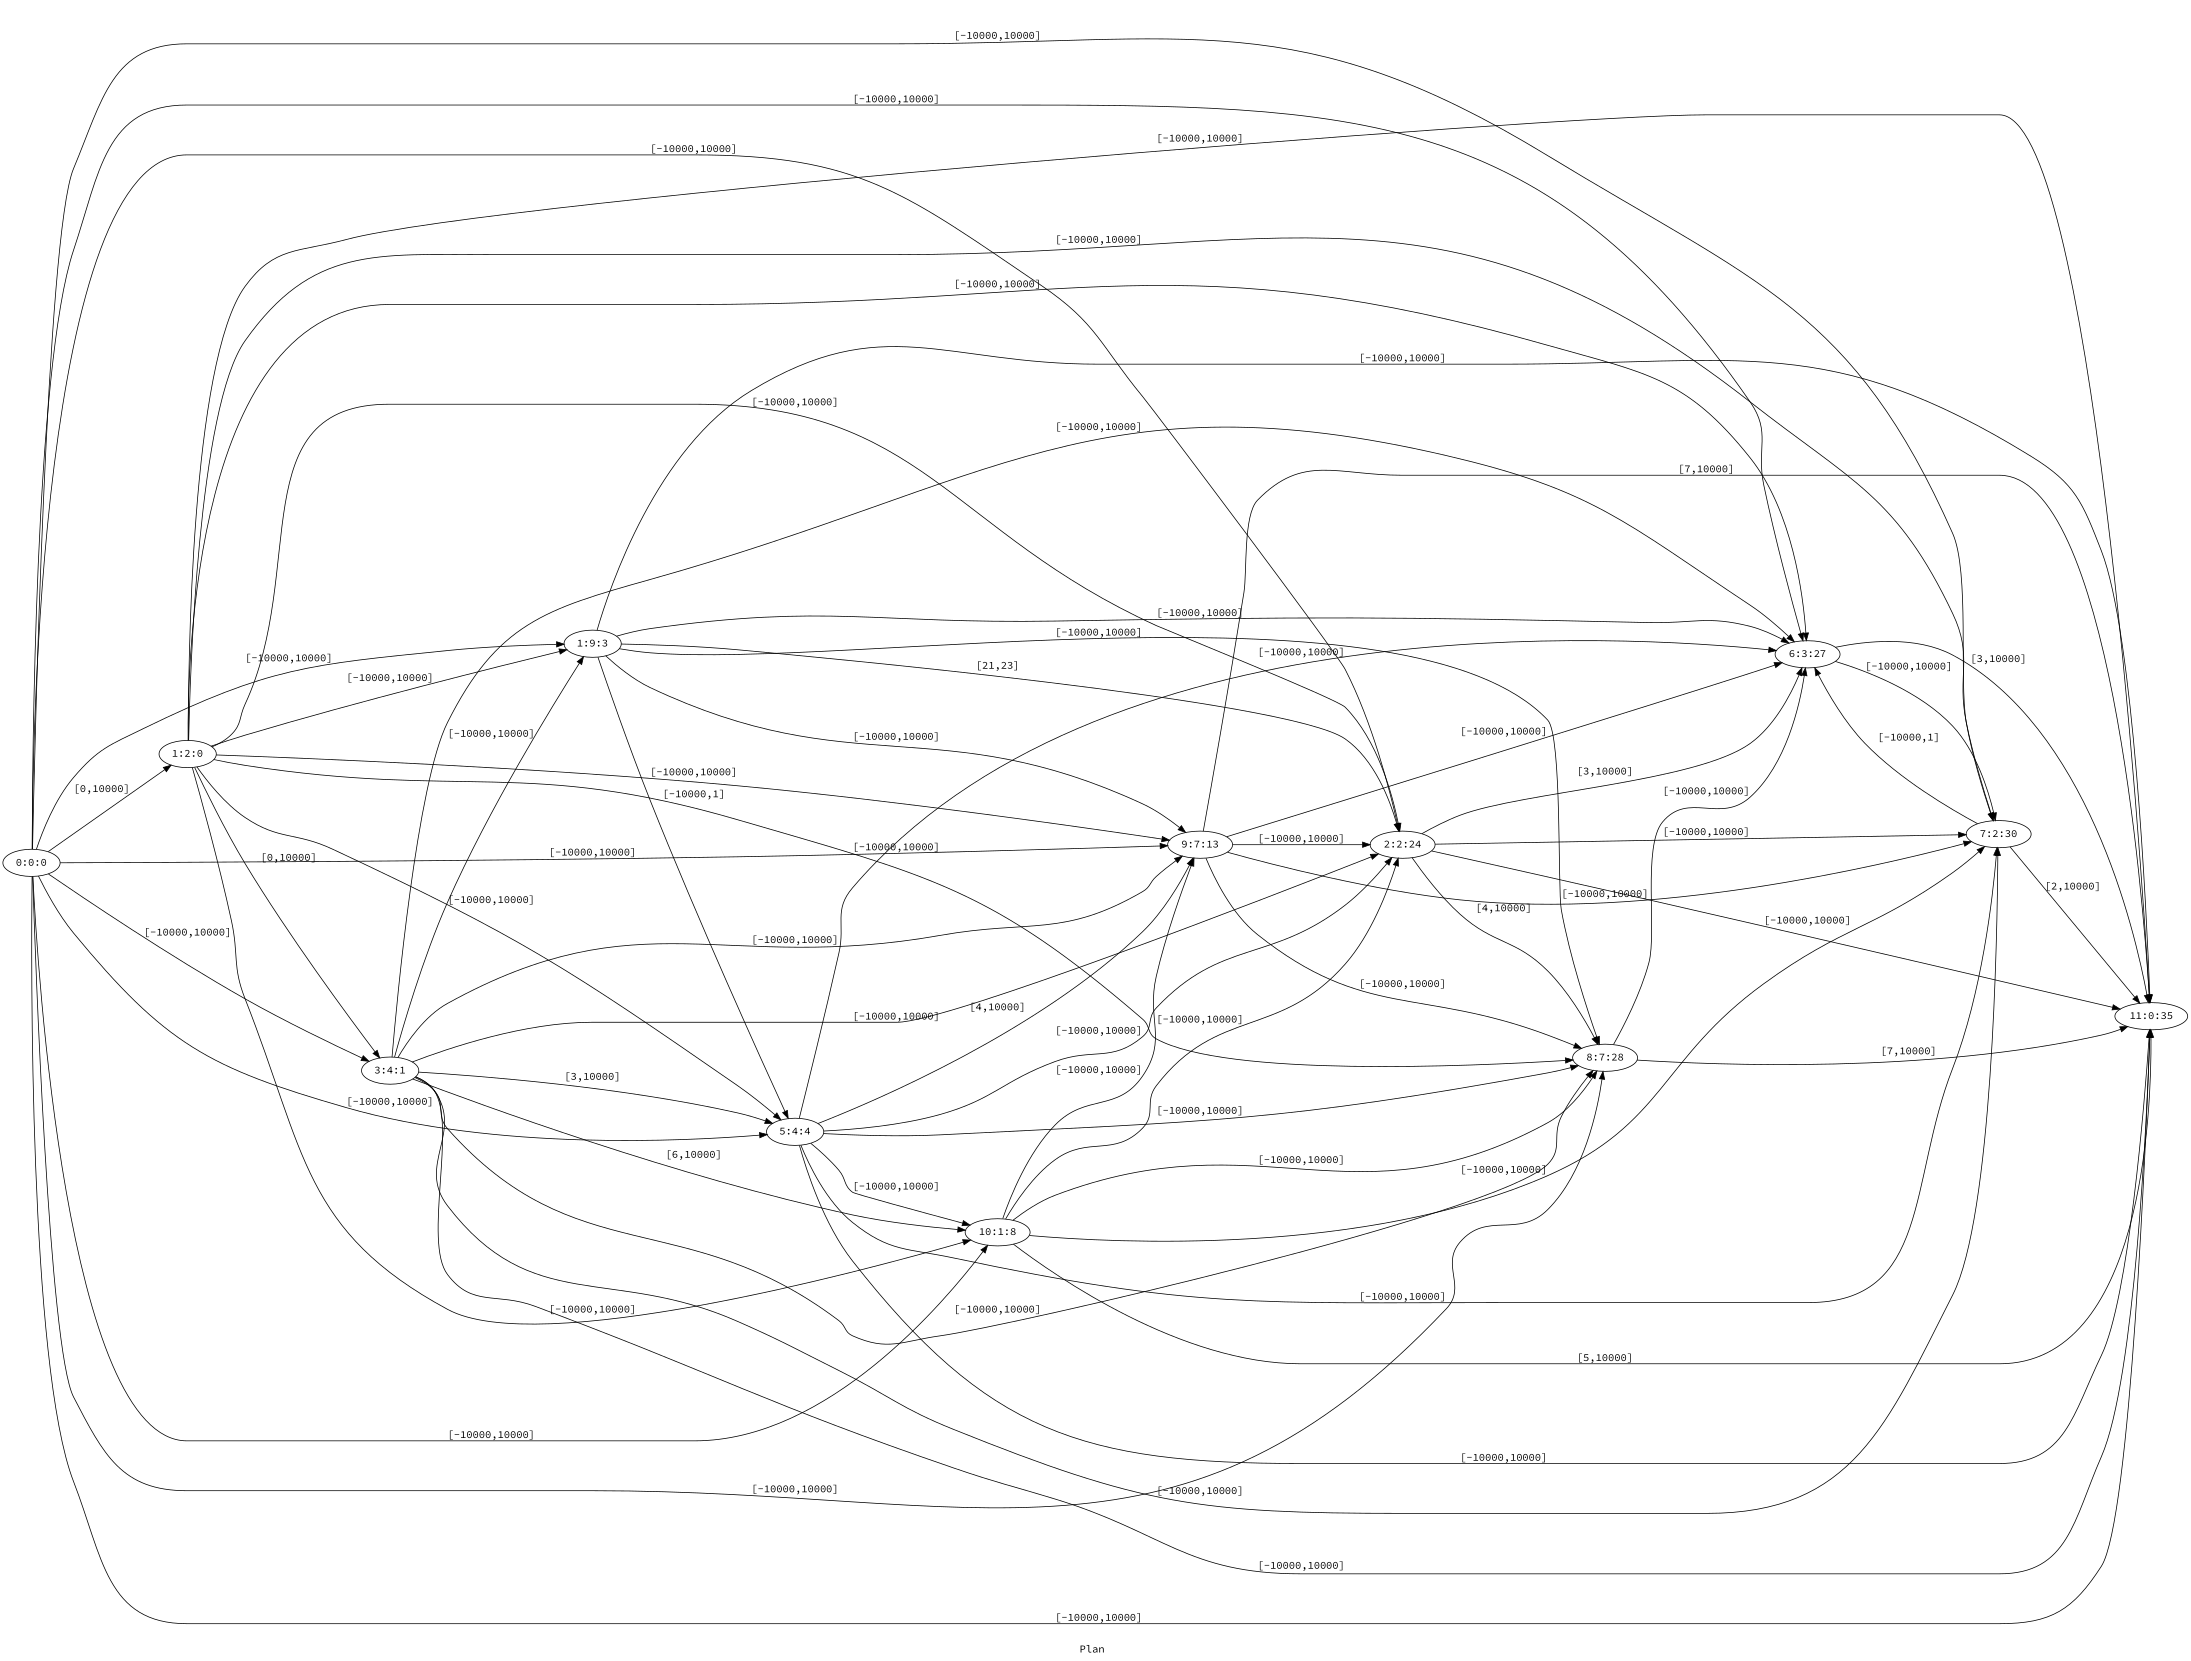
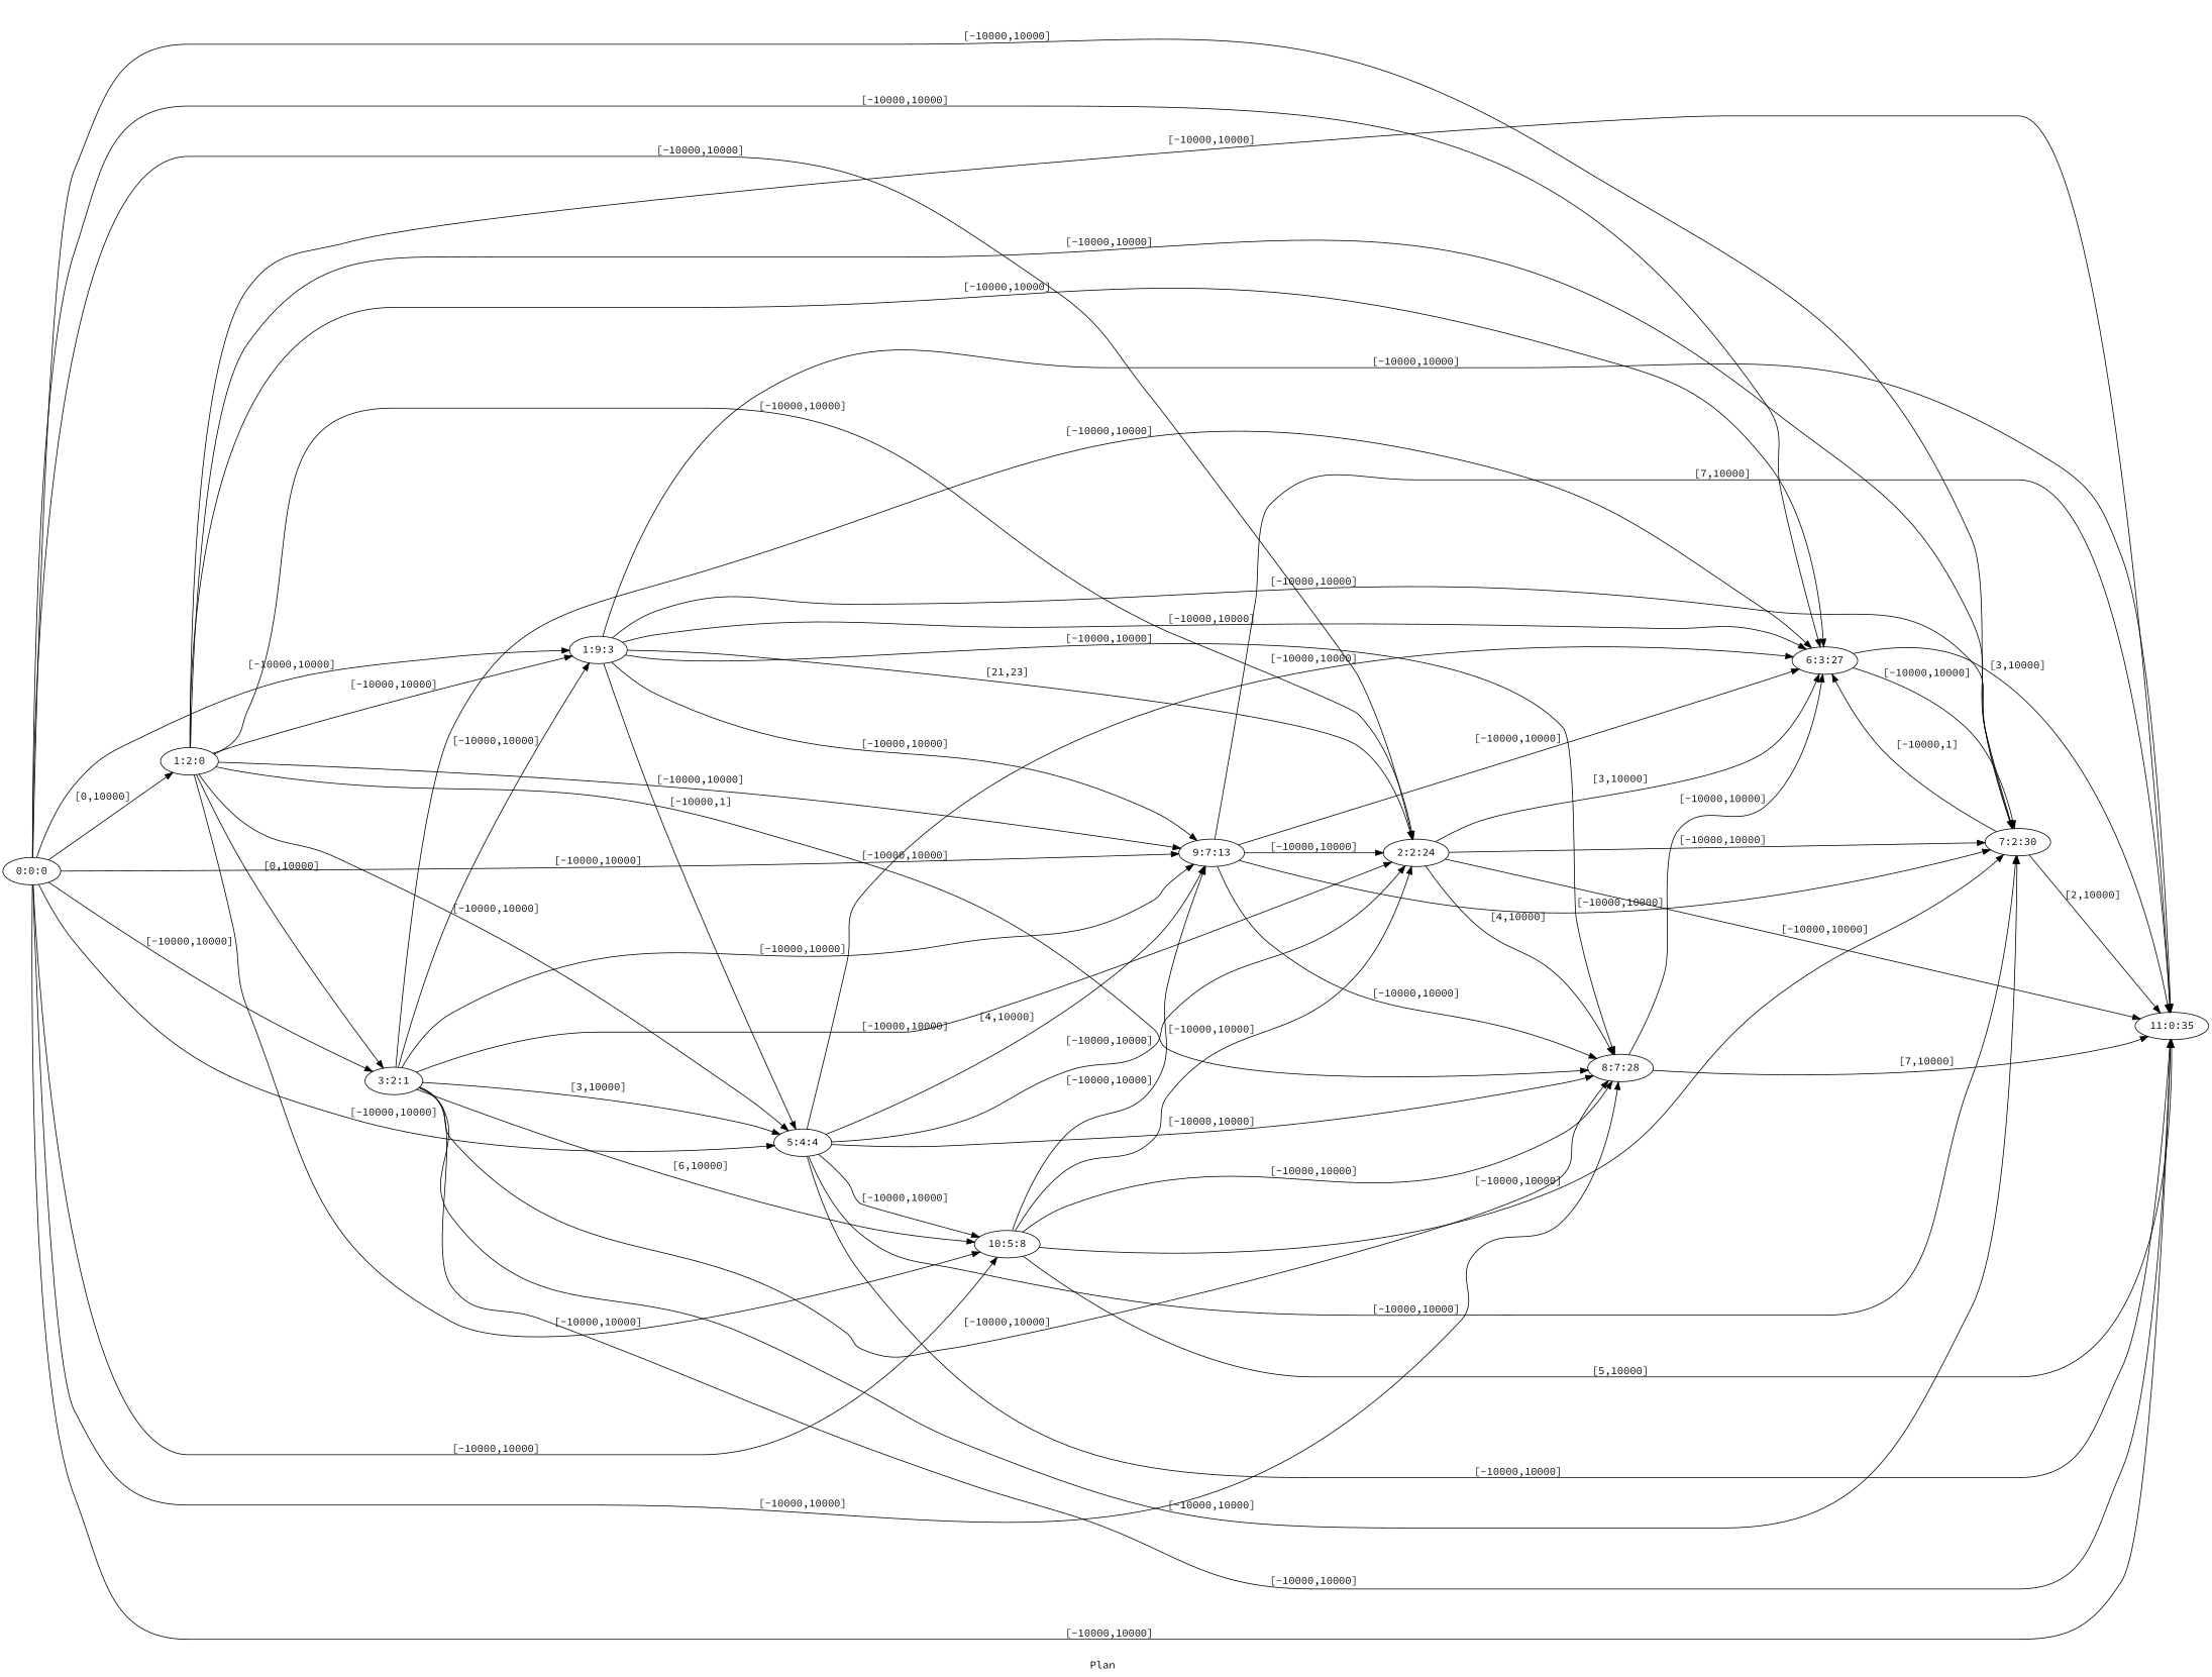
  digraph {
    fldt=0.684933
    fontname="Source Code Pro"
    label="Plan "
    nodesep=.45
    rankdir=LR
    node [fontname="Source Code Pro"]
    edge [fontname="Source Code Pro"]
    n1 [label="1:2:0"]
    "0:0:0"
    "2:2:24"
-   "3:2:1" [label="3:4:1"]
+   "3:2:1"
    n5 [label="1:9:3"]
    "5:4:4"
    "6:3:27"
    "7:2:30"
    "8:7:28"
    "9:7:13"
-   "10:5:8" [label="10:1:8"]
+   "10:5:8"
    "11:0:35"
    n1 -> "2:2:24" [label="[-10000,10000]"]
    n1 -> "3:2:1" [label="[0,10000]"]
    n1 -> n5 [label="[-10000,10000]"]
    n1 -> "5:4:4" [label="[-10000,10000]"]
    n1 -> "6:3:27" [label="[-10000,10000]"]
    n1 -> "7:2:30" [label="[-10000,10000]"]
    n1 -> "8:7:28" [label="[-10000,10000]"]
    n1 -> "9:7:13" [label="[-10000,10000]"]
    n1 -> "10:5:8" [label="[-10000,10000]"]
    n1 -> "11:0:35" [label="[-10000,10000]"]
    "0:0:0" -> n1 [label="[0,10000]"]
    "0:0:0" -> "2:2:24" [label="[-10000,10000]"]
    "0:0:0" -> "3:2:1" [label="[-10000,10000]"]
    "0:0:0" -> n5 [label="[-10000,10000]"]
    "0:0:0" -> "5:4:4" [label="[-10000,10000]"]
    "0:0:0" -> "6:3:27" [label="[-10000,10000]"]
    "0:0:0" -> "7:2:30" [label="[-10000,10000]"]
    "0:0:0" -> "8:7:28" [label="[-10000,10000]"]
    "0:0:0" -> "9:7:13" [label="[-10000,10000]"]
    "0:0:0" -> "10:5:8" [label="[-10000,10000]"]
    "0:0:0" -> "11:0:35" [label="[-10000,10000]"]
    "2:2:24" -> "6:3:27" [label="[3,10000]"]
    "2:2:24" -> "7:2:30" [label="[-10000,10000]"]
    "2:2:24" -> "8:7:28" [label="[4,10000]"]
    "2:2:24" -> "11:0:35" [label="[-10000,10000]"]
    "3:2:1" -> "2:2:24" [label="[-10000,10000]"]
    "3:2:1" -> n5 [label="[-10000,10000]"]
    "3:2:1" -> "5:4:4" [label="[3,10000]"]
    "3:2:1" -> "6:3:27" [label="[-10000,10000]"]
    "3:2:1" -> "7:2:30" [label="[-10000,10000]"]
    "3:2:1" -> "8:7:28" [label="[-10000,10000]"]
    "3:2:1" -> "9:7:13" [label="[-10000,10000]"]
    "3:2:1" -> "10:5:8" [label="[6,10000]"]
    "3:2:1" -> "11:0:35" [label="[-10000,10000]"]
    n5 -> "2:2:24" [label="[21,23]"]
    n5 -> "5:4:4" [label="[-10000,1]"]
    n5 -> "6:3:27" [label="[-10000,10000]"]
+   n5 -> "7:2:30" [label="[-10000,10000]"]
    n5 -> "8:7:28" [label="[-10000,10000]"]
    n5 -> "9:7:13" [label="[-10000,10000]"]
    n5 -> "11:0:35" [label="[-10000,10000]"]
    "5:4:4" -> "2:2:24" [label="[-10000,10000]"]
    "5:4:4" -> "6:3:27" [label="[-10000,10000]"]
    "5:4:4" -> "7:2:30" [label="[-10000,10000]"]
    "5:4:4" -> "8:7:28" [label="[-10000,10000]"]
    "5:4:4" -> "9:7:13" [label="[4,10000]"]
    "5:4:4" -> "10:5:8" [label="[-10000,10000]"]
    "5:4:4" -> "11:0:35" [label="[-10000,10000]"]
    "6:3:27" -> "7:2:30" [label="[-10000,10000]"]
    "6:3:27" -> "11:0:35" [label="[3,10000]"]
    "7:2:30" -> "6:3:27" [label="[-10000,1]"]
    "7:2:30" -> "11:0:35" [label="[2,10000]"]
    "8:7:28" -> "6:3:27" [label="[-10000,10000]"]
    "8:7:28" -> "11:0:35" [label="[7,10000]"]
    "9:7:13" -> "2:2:24" [label="[-10000,10000]"]
    "9:7:13" -> "6:3:27" [label="[-10000,10000]"]
    "9:7:13" -> "7:2:30" [label="[-10000,10000]"]
    "9:7:13" -> "8:7:28" [label="[-10000,10000]"]
    "9:7:13" -> "11:0:35" [label="[7,10000]"]
    "10:5:8" -> "2:2:24" [label="[-10000,10000]"]
    "10:5:8" -> "7:2:30" [label="[-10000,10000]"]
    "10:5:8" -> "8:7:28" [label="[-10000,10000]"]
    "10:5:8" -> "9:7:13" [label="[-10000,10000]"]
    "10:5:8" -> "11:0:35" [label="[5,10000]"]
  }
